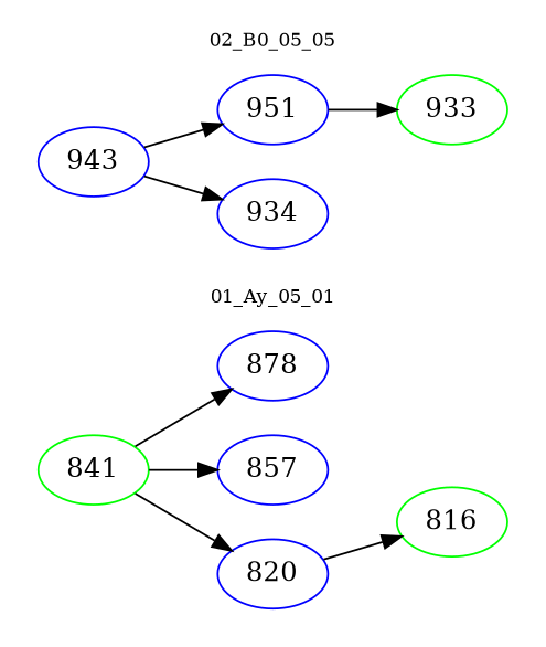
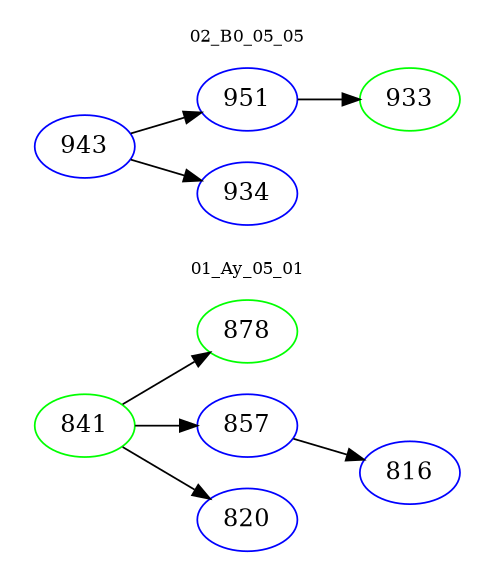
  digraph {
    rankdir=LR
    node [color=blue]
    edge [color=black]
    n1 [color=green label=841]
    n2 [label=820]
    n3 [label=857]
-   n4 [color=green label=816]
-   n5 [label=878]
+   n4 [label=816]
+   n5 [color=green label=878]
    n6 [label=943]
    n7 [label=934]
    n8 [label=951]
    n9 [color=green label=933]
    subgraph cluster_1 {
      color=white
      fontsize=10
      label="01_Ay_05_01"
      n1
      n2
      n3
      n4
      n5
    }
    subgraph cluster_2 {
      color=white
      fontsize=10
      label="02_B0_05_05"
      n6
      n7
      n8
      n9
    }
    n1 -> n2
    n1 -> n3
    n1 -> n5
-   n2 -> n4
+   n3 -> n4
    n6 -> n7
    n6 -> n8
    n8 -> n9
  }
